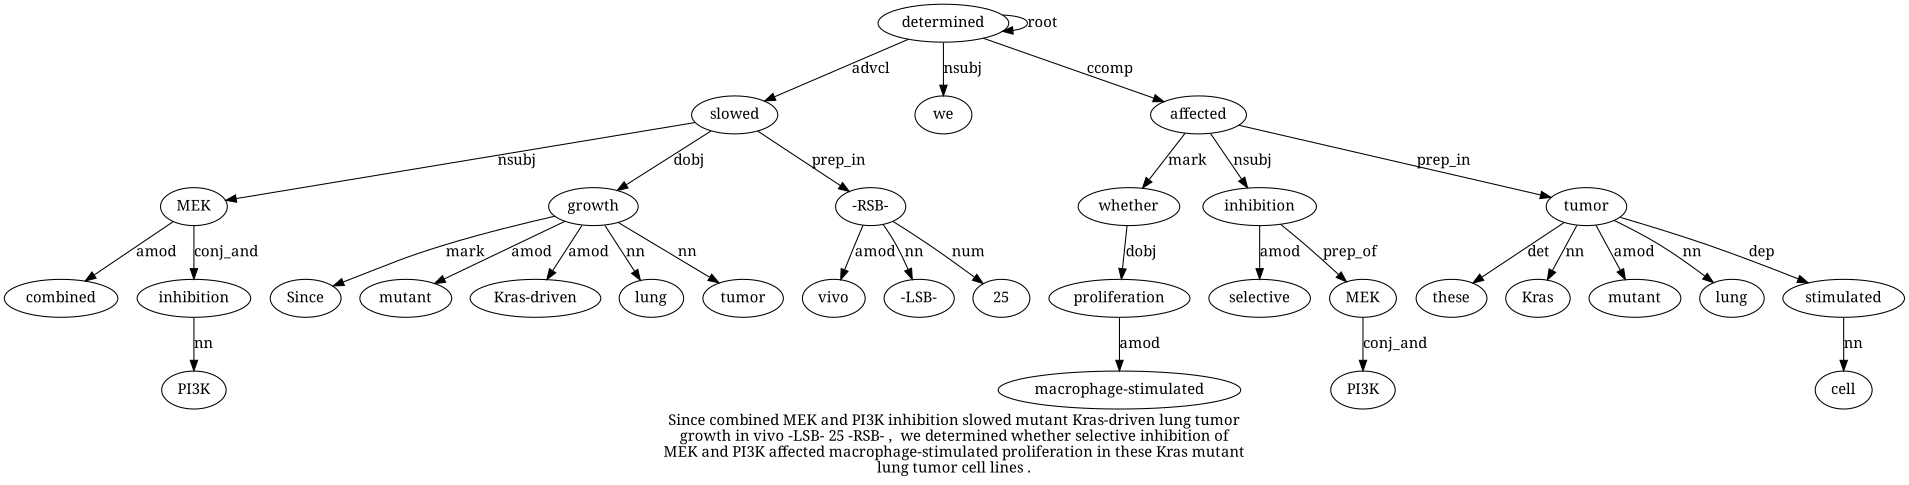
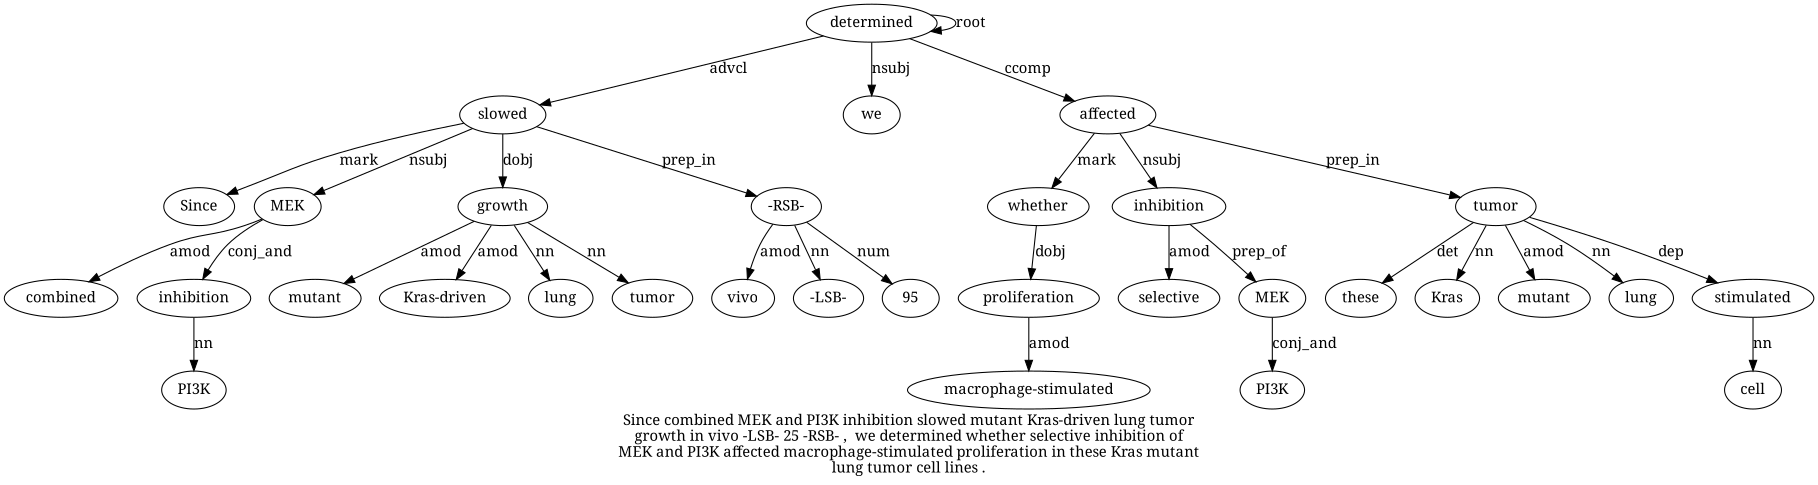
  digraph {
    fontname="Noto Serif"
    label="Since combined MEK and PI3K inhibition slowed mutant Kras-driven lung tumor\ngrowth in vivo -LSB- 25 -RSB- ,  we determined whether selective inhibition of\nMEK and PI3K affected macrophage-stimulated proliferation in these Kras mutant\nlung tumor cell lines ."
    node [fillcolor=white fontname="Noto Serif" style=filled]
    edge [fontname="Noto Serif"]
    n1 [label=slowed]
    n2 [label=Since]
    n3 [label=MEK]
    n4 [label=growth]
    n5 [label="-RSB-"]
    n6 [label=combined]
    n7 [label=inhibition]
    n8 [label=mutant]
    n9 [label="Kras-driven"]
    n10 [label=lung]
    n11 [label=tumor]
    n12 [label=vivo]
    n13 [label="-LSB-"]
-   n14 [label=25]
+   n14 [label=95]
    n15 [label=PI3K]
    n16 [label=determined]
    n17 [label=we]
    n18 [label=affected]
    n19 [label=whether]
    n20 [label=inhibition]
    n21 [label=tumor]
    n22 [label=proliferation]
    n23 [label=selective]
    n24 [label=MEK]
    n25 [label="macrophage-stimulated"]
    n26 [label=these]
    n27 [label=Kras]
    n28 [label=mutant]
    n29 [label=lung]
    n30 [label=stimulated]
    n31 [label=PI3K]
    n32 [label=cell]
-   n4 -> n2 [label=mark]
+   n1 -> n2 [label=mark]
    n1 -> n3 [label=nsubj]
    n1 -> n4 [label=dobj]
    n1 -> n5 [label=prep_in]
    n3 -> n6 [label=amod]
    n3 -> n7 [label=conj_and]
    n4 -> n8 [label=amod]
    n4 -> n9 [label=amod]
    n4 -> n10 [label=nn]
    n4 -> n11 [label=nn]
    n5 -> n12 [label=amod]
    n5 -> n13 [label=nn]
    n5 -> n14 [label=num]
    n7 -> n15 [label=nn]
    n16 -> n1 [label=advcl]
    n16 -> n16 [label=root]
    n16 -> n17 [label=nsubj]
    n16 -> n18 [label=ccomp]
    n18 -> n19 [label=mark]
    n18 -> n20 [label=nsubj]
    n18 -> n21 [label=prep_in]
    n19 -> n22 [label=dobj]
    n20 -> n23 [label=amod]
    n20 -> n24 [label=prep_of]
    n21 -> n26 [label=det]
    n21 -> n27 [label=nn]
    n21 -> n28 [label=amod]
    n21 -> n29 [label=nn]
    n21 -> n30 [label=dep]
    n22 -> n25 [label=amod]
    n24 -> n31 [label=conj_and]
    n30 -> n32 [label=nn]
  }
